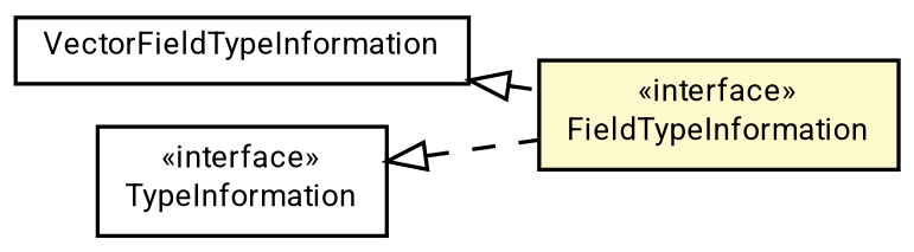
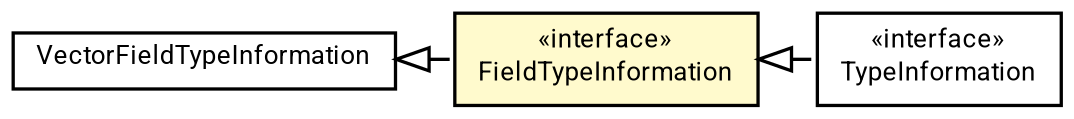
  digraph {
    nodesep=0.15
    rankdir=LR
    ranksep=0.25
    node [fontcolor=black fontname=Roboto fontsize=8 margin=0 shape=plaintext]
    edge [arrowtail=empty color=black dir=back fontname=Roboto fontsize=7 labelfontname=Roboto labelfontsize=7 style=dashed weight=9]
    n1 [height=0 label=<<table title="de.lmu.ifi.dbs.elki.data.type.VectorFieldTypeInformation" border="0" cellborder="1" cellspacing="0" cellpadding="2" href="VectorFieldTypeInformation.html" target="_parent"> 		<tr><td><table border="0" cellspacing="0" cellpadding="1"> 		<tr><td align="center" balign="center"> <font face="Roboto">VectorFieldTypeInformation</font> </td></tr> 		</table></td></tr> 		</table>> width=0]
    n2 [height=0 label=<<table title="de.lmu.ifi.dbs.elki.data.type.FieldTypeInformation" border="0" cellborder="1" cellspacing="0" cellpadding="2" bgcolor="lemonChiffon" href="FieldTypeInformation.html" target="_parent"> 		<tr><td><table border="0" cellspacing="0" cellpadding="1"> 		<tr><td align="center" balign="center"> &#171;interface&#187; </td></tr> 		<tr><td align="center" balign="center"> <font face="Roboto">FieldTypeInformation</font> </td></tr> 		</table></td></tr> 		</table>> width=0]
    n3 [height=0 label=<<table title="de.lmu.ifi.dbs.elki.data.type.TypeInformation" border="0" cellborder="1" cellspacing="0" cellpadding="2" href="TypeInformation.html" target="_parent"> 		<tr><td><table border="0" cellspacing="0" cellpadding="1"> 		<tr><td align="center" balign="center"> &#171;interface&#187; </td></tr> 		<tr><td align="center" balign="center"> <font face="Roboto">TypeInformation</font> </td></tr> 		</table></td></tr> 		</table>> width=0]
    n1 -> n2
-   n3 -> n2
+   n2 -> n3
  }
